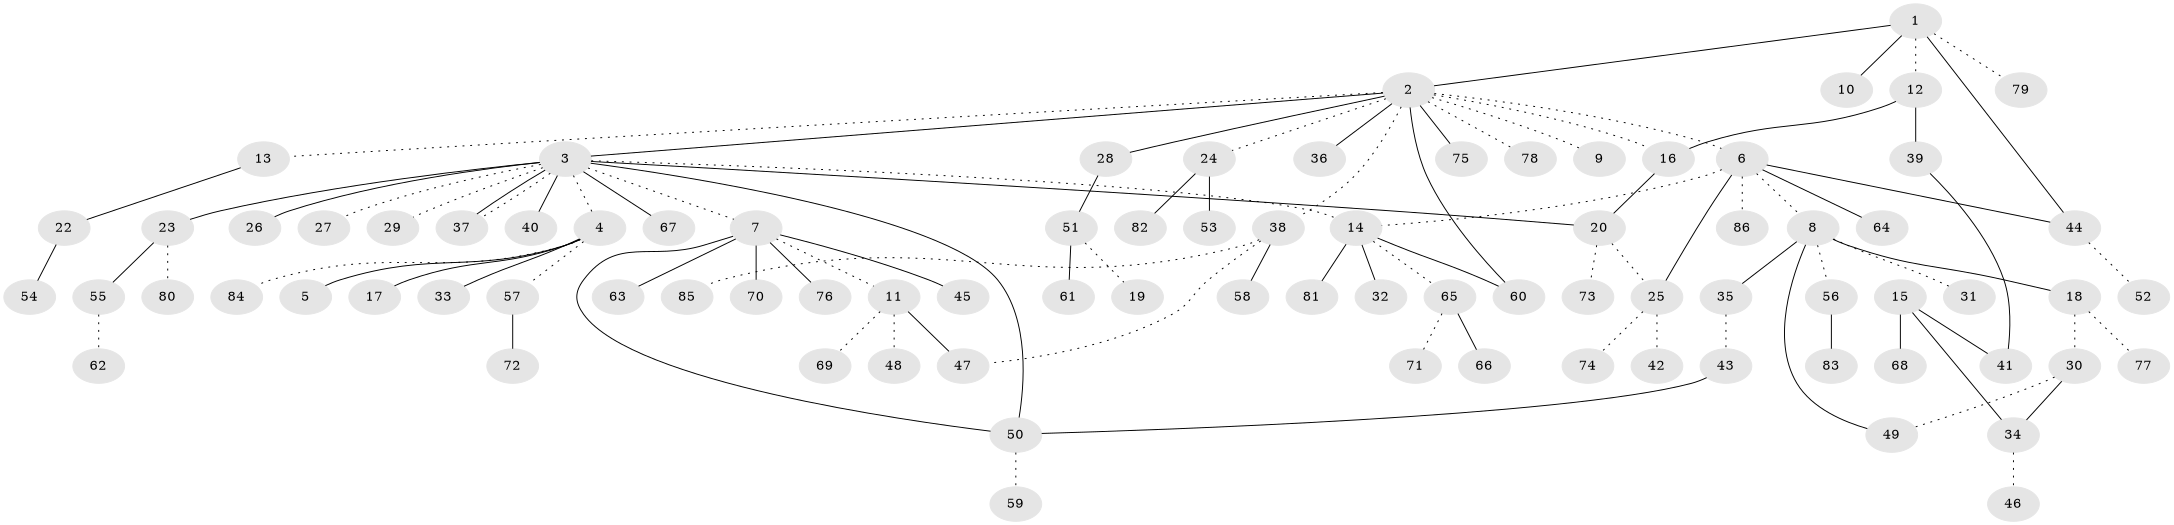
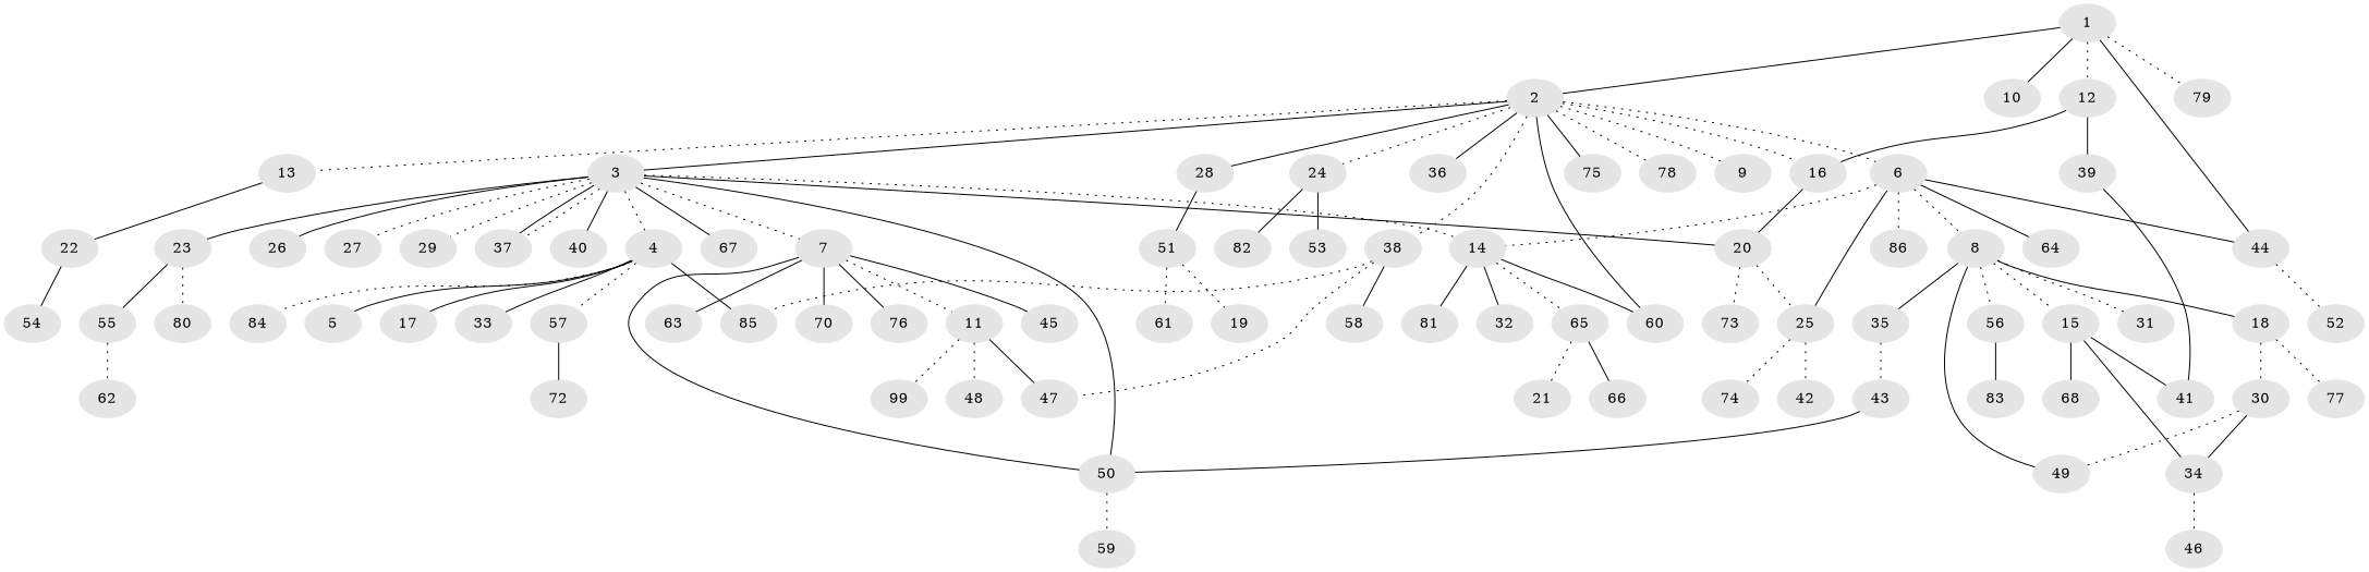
  graph {
    node [color=gray90 style=filled]
    edge [style=solid]
    1
    2
    10
    12
    44
    79
    3
    6
    9
    13
    16
    24
    28
    36
    38
    60
    75
    78
    39
    52
    4
    7
    14
    20
    23
    26
    27
    29
    37
    40
    50
    67
    8
    25
    64
    86
    22
    53
    82
    51
    85
    47
    58
    5
    17
    33
    57
    84
    11
    45
    63
    70
    76
    32
    65
    81
    73
    55
    80
    59
    72
    15
    18
    31
    35
    49
    56
    42
    74
    48
-   69
+   69 [label=99]
    34
    41
    68
    30
    77
    43
    83
    54
    66
-   71
+   71 [label=21]
    46
    62
    19
    61
    1 -- 2
    1 -- 10
    1 -- 12 [style=dotted]
    1 -- 44
    1 -- 79 [style=dotted]
    2 -- 3
    2 -- 6 [style=dotted]
    2 -- 9 [style=dotted]
    2 -- 13 [style=dotted]
    2 -- 16 [style=dotted]
    2 -- 24 [style=dotted]
    2 -- 28
    2 -- 36
    2 -- 38 [style=dotted]
    2 -- 60
    2 -- 75
    2 -- 78 [style=dotted]
    12 -- 16
    12 -- 39
    44 -- 52 [style=dotted]
    3 -- 4 [style=dotted]
    3 -- 7 [style=dotted]
    3 -- 14 [style=dotted]
    3 -- 20
    3 -- 23
    3 -- 26
    3 -- 27 [style=dotted]
    3 -- 29 [style=dotted]
    3 -- 37
    3 -- 37 [style=dotted]
    3 -- 40
    3 -- 50
    3 -- 67
    6 -- 44
    6 -- 14 [style=dotted]
    6 -- 8 [style=dotted]
    6 -- 25
    6 -- 64
    6 -- 86 [style=dotted]
    13 -- 22
    16 -- 20
    24 -- 53
    24 -- 82
    28 -- 51
    38 -- 85 [style=dotted]
    38 -- 47 [style=dotted]
    38 -- 58
    39 -- 41
+   4 -- 85
    4 -- 5
    4 -- 17
    4 -- 33
    4 -- 57 [style=dotted]
    4 -- 84 [style=dotted]
    7 -- 50
    7 -- 11 [style=dotted]
    7 -- 45
    7 -- 63
    7 -- 70
    7 -- 76
    14 -- 60
    14 -- 32
    14 -- 65 [style=dotted]
    14 -- 81
    20 -- 25 [style=dotted]
    20 -- 73 [style=dotted]
    23 -- 55
    23 -- 80 [style=dotted]
    50 -- 59 [style=dotted]
+   8 -- 15 [style=dotted]
    8 -- 18
    8 -- 31 [style=dotted]
    8 -- 35
    8 -- 49
    8 -- 56 [style=dotted]
    25 -- 42 [style=dotted]
    25 -- 74 [style=dotted]
    22 -- 54
    51 -- 19 [style=dotted]
-   51 -- 61
+   51 -- 61 [style=dotted]
    57 -- 72
    11 -- 47
    11 -- 48 [style=dotted]
    11 -- 69 [style=dotted]
    65 -- 66
    65 -- 71 [style=dotted]
    55 -- 62 [style=dotted]
    15 -- 34
    15 -- 41
    15 -- 68
    18 -- 30 [style=dotted]
    18 -- 77 [style=dotted]
    35 -- 43 [style=dotted]
    56 -- 83
    34 -- 46 [style=dotted]
    30 -- 49 [style=dotted]
    30 -- 34
    43 -- 50
  }
